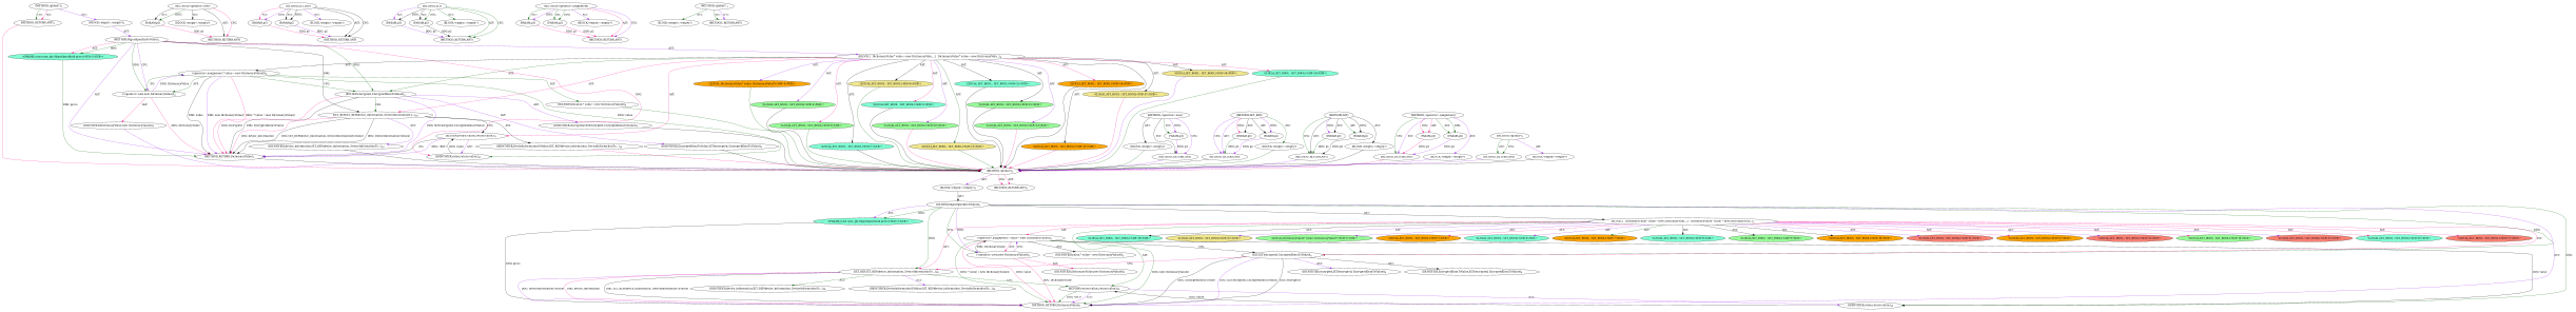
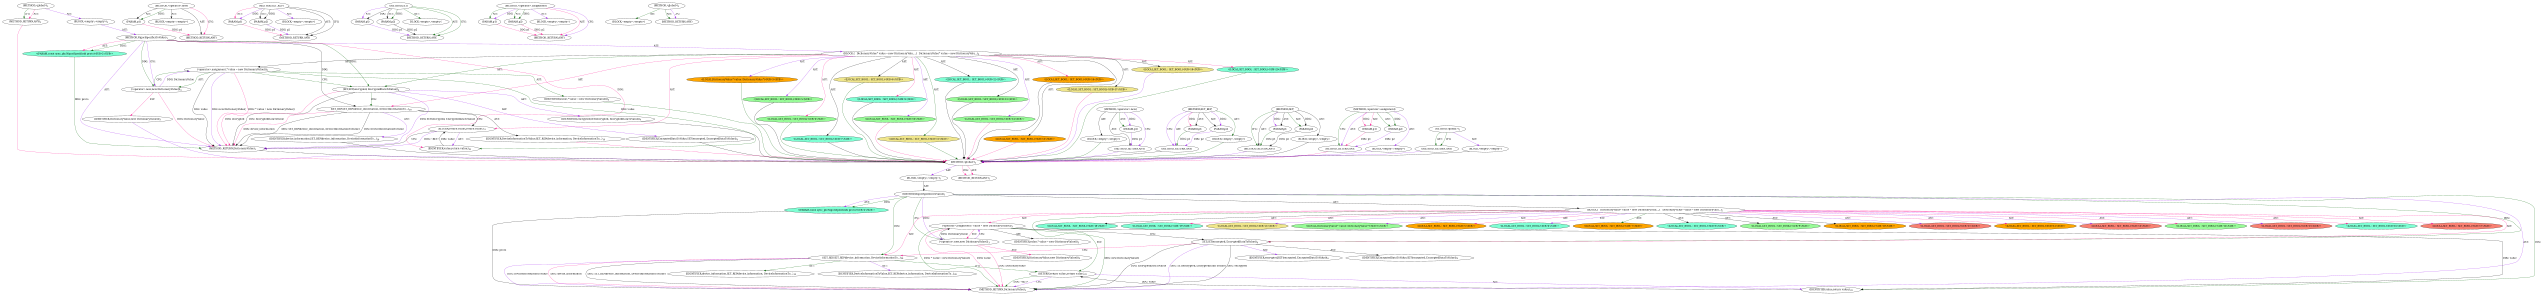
  digraph {
    fontname="Noto Serif"
    node [fontname="Noto Serif"]
    edge [color=black fontname="Noto Serif"]
    n1 [label=<(METHOD,&lt;global&gt;)<SUB>1</SUB>>]
    n2 [label=<(BLOCK,&lt;empty&gt;,&lt;empty&gt;)<SUB>1</SUB>>]
    n3 [label=<(METHOD_RETURN,ANY)<SUB>1</SUB>>]
    n4 [label=<(METHOD,NigoriSpecificsToValue)<SUB>1</SUB>>]
    n5 [label="<(PARAM,const sync_pb::NigoriSpecifics&amp; proto)<SUB>2</SUB>>" style=filled fillcolor=aquamarine]
    n6 [label=<(BLOCK,{   DictionaryValue* value = new DictionaryValu...,{   DictionaryValue* value = new DictionaryValu...)<SUB>2</SUB>>]
    n7 [label=<(&lt;operator&gt;.new,new DictionaryValue())<SUB>3</SUB>>]
    n8 [label=<(SET,SET(encrypted, EncryptedDataToValue))<SUB>4</SUB>>]
    n9 [label=<(SET_REP,SET_REP(device_information, DeviceInformationTo...)<SUB>20</SUB>>]
    n10 [label=<(IDENTIFIER,value,return value;)<SUB>22</SUB>>]
    n11 [label=<(METHOD_RETURN,DictionaryValue)<SUB>1</SUB>>]
    n12 [label="<(LOCAL,DictionaryValue* value: DictionaryValue*)<SUB>3</SUB>>" style=filled fillcolor=palegreen]
    n13 [label=<(&lt;operator&gt;.assignment,* value = new DictionaryValue())<SUB>3</SUB>>]
    n14 [label="<(LOCAL,SET_BOOL : SET_BOOL)<SUB>5</SUB>>" style=filled fillcolor=orange]
    n15 [label="<(LOCAL,SET_BOOL : SET_BOOL)<SUB>6</SUB>>" style=filled fillcolor=aquamarine]
    n16 [label="<(LOCAL,SET_BOOL : SET_BOOL)<SUB>7</SUB>>" style=filled fillcolor=orange]
    n17 [label="<(LOCAL,SET_BOOL : SET_BOOL)<SUB>8</SUB>>" style=filled fillcolor=aquamarine]
    n18 [label="<(LOCAL,SET_BOOL : SET_BOOL)<SUB>9</SUB>>" style=filled fillcolor=palegreen]
    n19 [label="<(LOCAL,SET_BOOL : SET_BOOL)<SUB>10</SUB>>" style=filled fillcolor=orange]
    n20 [label="<(LOCAL,SET_BOOL : SET_BOOL)<SUB>11</SUB>>" style=filled fillcolor=salmon]
    n21 [label="<(LOCAL,SET_BOOL : SET_BOOL)<SUB>12</SUB>>" style=filled fillcolor=orange]
    n22 [label="<(LOCAL,SET_BOOL : SET_BOOL)<SUB>13</SUB>>" style=filled fillcolor=salmon]
    n23 [label="<(LOCAL,SET_BOOL : SET_BOOL)<SUB>14</SUB>>" style=filled fillcolor=palegreen]
    n24 [label="<(LOCAL,SET_BOOL : SET_BOOL)<SUB>15</SUB>>" style=filled fillcolor=salmon]
    n25 [label="<(LOCAL,SET_BOOL : SET_BOOL)<SUB>16</SUB>>" style=filled fillcolor=aquamarine]
    n26 [label="<(LOCAL,SET_BOOL : SET_BOOL)<SUB>17</SUB>>" style=filled fillcolor=salmon]
    n27 [label="<(LOCAL,SET_BOOL : SET_BOOL)<SUB>18</SUB>>" style=filled fillcolor=aquamarine]
+   n28 [label="<(LOCAL,SET_BOOL : SET_BOOL)<SUB>19</SUB>>" style=filled fillcolor=aquamarine]
    n29 [label="<(LOCAL,SET_BOOL : SET_BOOL)<SUB>21</SUB>>" style=filled fillcolor=khaki]
    n30 [label=<(RETURN,return value;,return value;)<SUB>22</SUB>>]
    n31 [label=<(IDENTIFIER,value,* value = new DictionaryValue())<SUB>3</SUB>>]
    n32 [label=<(IDENTIFIER,DictionaryValue,new DictionaryValue())<SUB>3</SUB>>]
    n33 [label=<(IDENTIFIER,encrypted,SET(encrypted, EncryptedDataToValue))<SUB>4</SUB>>]
    n34 [label=<(IDENTIFIER,EncryptedDataToValue,SET(encrypted, EncryptedDataToValue))<SUB>4</SUB>>]
    n35 [label=<(IDENTIFIER,device_information,SET_REP(device_information, DeviceInformationTo...)<SUB>20</SUB>>]
    n36 [label=<(IDENTIFIER,DeviceInformationToValue,SET_REP(device_information, DeviceInformationTo...)<SUB>20</SUB>>]
    n37 [label=<(METHOD,&lt;operator&gt;.new)>]
    n38 [label=<(PARAM,p1)>]
    n39 [label=<(BLOCK,&lt;empty&gt;,&lt;empty&gt;)>]
    n40 [label=<(METHOD_RETURN,ANY)>]
    n41 [label=<(METHOD,SET_REP)>]
    n42 [label=<(PARAM,p1)>]
    n43 [label=<(PARAM,p2)>]
    n44 [label=<(BLOCK,&lt;empty&gt;,&lt;empty&gt;)>]
    n45 [label=<(METHOD_RETURN,ANY)>]
    n46 [label=<(METHOD,SET)>]
    n47 [label=<(PARAM,p1)>]
    n48 [label=<(PARAM,p2)>]
    n49 [label=<(BLOCK,&lt;empty&gt;,&lt;empty&gt;)>]
    n50 [label=<(METHOD_RETURN,ANY)>]
    n51 [label=<(METHOD,&lt;operator&gt;.assignment)>]
    n52 [label=<(PARAM,p1)>]
    n53 [label=<(PARAM,p2)>]
    n54 [label=<(BLOCK,&lt;empty&gt;,&lt;empty&gt;)>]
    n55 [label=<(METHOD_RETURN,ANY)>]
    n56 [label=<(METHOD,&lt;global&gt;)<SUB>1</SUB>>]
    n57 [label=<(BLOCK,&lt;empty&gt;,&lt;empty&gt;)>]
    n58 [label=<(METHOD_RETURN,ANY)>]
    n59 [label=<(METHOD,&lt;global&gt;)<SUB>1</SUB>>]
    n60 [label=<(BLOCK,&lt;empty&gt;,&lt;empty&gt;)<SUB>1</SUB>>]
    n61 [label=<(METHOD_RETURN,ANY)<SUB>1</SUB>>]
    n62 [label=<(METHOD,NigoriSpecificsToValue)<SUB>1</SUB>>]
    n63 [label="<(PARAM,const sync_pb::NigoriSpecifics&amp; proto)<SUB>2</SUB>>" style=filled fillcolor=aquamarine]
    n64 [label=<(BLOCK,{   DictionaryValue* value = new DictionaryValu...,{   DictionaryValue* value = new DictionaryValu...)<SUB>2</SUB>>]
    n65 [label=<(&lt;operator&gt;.new,new DictionaryValue())<SUB>3</SUB>>]
    n66 [label=<(SET,SET(encrypted, EncryptedDataToValue))<SUB>4</SUB>>]
    n67 [label=<(SET_REP,SET_REP(device_information, DeviceInformationTo...)<SUB>19</SUB>>]
    n68 [label=<(IDENTIFIER,value,return value;)<SUB>21</SUB>>]
    n69 [label=<(METHOD_RETURN,DictionaryValue)<SUB>1</SUB>>]
    n70 [label="<(LOCAL,DictionaryValue* value: DictionaryValue*)<SUB>3</SUB>>" style=filled fillcolor=orange]
    n71 [label=<(&lt;operator&gt;.assignment,* value = new DictionaryValue())<SUB>3</SUB>>]
    n72 [label="<(LOCAL,SET_BOOL : SET_BOOL)<SUB>5</SUB>>" style=filled fillcolor=palegreen]
    n73 [label="<(LOCAL,SET_BOOL : SET_BOOL)<SUB>6</SUB>>" style=filled fillcolor=palegreen]
    n74 [label="<(LOCAL,SET_BOOL : SET_BOOL)<SUB>7</SUB>>" style=filled fillcolor=aquamarine]
    n75 [label="<(LOCAL,SET_BOOL : SET_BOOL)<SUB>8</SUB>>" style=filled fillcolor=khaki]
    n76 [label="<(LOCAL,SET_BOOL : SET_BOOL)<SUB>9</SUB>>" style=filled fillcolor=aquamarine]
    n77 [label="<(LOCAL,SET_BOOL : SET_BOOL)<SUB>10</SUB>>" style=filled fillcolor=palegreen]
    n78 [label="<(LOCAL,SET_BOOL : SET_BOOL)<SUB>11</SUB>>" style=filled fillcolor=khaki]
    n79 [label="<(LOCAL,SET_BOOL : SET_BOOL)<SUB>12</SUB>>" style=filled fillcolor=aquamarine]
    n80 [label="<(LOCAL,SET_BOOL : SET_BOOL)<SUB>13</SUB>>" style=filled fillcolor=palegreen]
    n81 [label="<(LOCAL,SET_BOOL : SET_BOOL)<SUB>14</SUB>>" style=filled fillcolor=palegreen]
    n82 [label="<(LOCAL,SET_BOOL : SET_BOOL)<SUB>15</SUB>>" style=filled fillcolor=orange]
    n83 [label="<(LOCAL,SET_BOOL : SET_BOOL)<SUB>16</SUB>>" style=filled fillcolor=orange]
    n84 [label="<(LOCAL,SET_BOOL : SET_BOOL)<SUB>17</SUB>>" style=filled fillcolor=khaki]
    n85 [label="<(LOCAL,SET_BOOL : SET_BOOL)<SUB>18</SUB>>" style=filled fillcolor=khaki]
    n86 [label="<(LOCAL,SET_BOOL : SET_BOOL)<SUB>20</SUB>>" style=filled fillcolor=aquamarine]
    n87 [label=<(RETURN,return value;,return value;)<SUB>21</SUB>>]
    n88 [label=<(IDENTIFIER,value,* value = new DictionaryValue())<SUB>3</SUB>>]
    n89 [label=<(IDENTIFIER,DictionaryValue,new DictionaryValue())<SUB>3</SUB>>]
    n90 [label=<(IDENTIFIER,encrypted,SET(encrypted, EncryptedDataToValue))<SUB>4</SUB>>]
    n91 [label=<(IDENTIFIER,EncryptedDataToValue,SET(encrypted, EncryptedDataToValue))<SUB>4</SUB>>]
    n92 [label=<(IDENTIFIER,device_information,SET_REP(device_information, DeviceInformationTo...)<SUB>19</SUB>>]
    n93 [label=<(IDENTIFIER,DeviceInformationToValue,SET_REP(device_information, DeviceInformationTo...)<SUB>19</SUB>>]
    n94 [label=<(METHOD,&lt;operator&gt;.new)>]
    n95 [label=<(PARAM,p1)>]
    n96 [label=<(BLOCK,&lt;empty&gt;,&lt;empty&gt;)>]
    n97 [label=<(METHOD_RETURN,ANY)>]
    n98 [label=<(METHOD,SET_REP)>]
    n99 [label=<(PARAM,p1)>]
    n100 [label=<(PARAM,p2)>]
    n101 [label=<(BLOCK,&lt;empty&gt;,&lt;empty&gt;)>]
    n102 [label=<(METHOD_RETURN,ANY)>]
    n103 [label=<(METHOD,SET)>]
    n104 [label=<(PARAM,p1)>]
    n105 [label=<(PARAM,p2)>]
    n106 [label=<(BLOCK,&lt;empty&gt;,&lt;empty&gt;)>]
    n107 [label=<(METHOD_RETURN,ANY)>]
    n108 [label=<(METHOD,&lt;operator&gt;.assignment)>]
    n109 [label=<(PARAM,p1)>]
    n110 [label=<(PARAM,p2)>]
    n111 [label=<(BLOCK,&lt;empty&gt;,&lt;empty&gt;)>]
    n112 [label=<(METHOD_RETURN,ANY)>]
    n113 [label=<(METHOD,&lt;global&gt;)<SUB>1</SUB>>]
    n114 [label=<(BLOCK,&lt;empty&gt;,&lt;empty&gt;)>]
    n115 [label=<(METHOD_RETURN,ANY)>]
    n1 -> n2 [label="AST: " color=purple]
    n1 -> n3 [label="AST: " color=deeppink]
    n1 -> n3 [label="CFG: " color=deeppink]
    n2 -> n4 [label="AST: "]
    n4 -> n5 [label="AST: " color=purple]
    n4 -> n5 [label="DDG: " color=darkgreen]
    n4 -> n6 [label="AST: "]
    n4 -> n7 [label="CFG: " color=darkgreen]
    n4 -> n7 [label="DDG: " color=purple]
    n4 -> n8 [label="DDG: " color=darkgreen]
    n4 -> n9 [label="DDG: " color=darkgreen]
    n4 -> n10 [label="DDG: " color=darkgreen]
    n4 -> n11 [label="AST: " color=purple]
    n5 -> n11 [label="DDG: proto"]
    n6 -> n8 [label="AST: " color=deeppink]
    n6 -> n9 [label="AST: " color=deeppink]
    n6 -> n12 [label="AST: " color=purple]
    n6 -> n13 [label="AST: " color=deeppink]
    n6 -> n14 [label="AST: " color=deeppink]
    n6 -> n15 [label="AST: " color=purple]
    n6 -> n16 [label="AST: " color=darkgreen]
    n6 -> n17 [label="AST: "]
    n6 -> n18 [label="AST: "]
    n6 -> n19 [label="AST: "]
    n6 -> n20 [label="AST: " color=purple]
    n6 -> n21 [label="AST: " color=deeppink]
    n6 -> n22 [label="AST: " color=purple]
    n6 -> n23 [label="AST: " color=deeppink]
    n6 -> n24 [label="AST: " color=purple]
    n6 -> n25 [label="AST: " color=deeppink]
    n6 -> n26 [label="AST: " color=deeppink]
    n6 -> n27 [label="AST: "]
+   n6 -> n28 [label="AST: " color=deeppink]
    n6 -> n29 [label="AST: " color=purple]
    n6 -> n30 [label="AST: " color=darkgreen]
    n7 -> n11 [label="DDG: DictionaryValue" color=deeppink]
    n7 -> n13 [label="CFG: " color=purple]
    n7 -> n13 [label="DDG: DictionaryValue"]
    n7 -> n32 [label="AST: " color=deeppink]
    n8 -> n9 [label="CFG: " color=deeppink]
    n8 -> n11 [label="DDG: EncryptedDataToValue"]
    n8 -> n11 [label="DDG: SET(encrypted, EncryptedDataToValue)" color=purple]
    n8 -> n11 [label="DDG: encrypted"]
    n8 -> n33 [label="AST: " color=purple]
    n8 -> n34 [label="AST: "]
    n9 -> n11 [label="DDG: device_information" color=deeppink]
    n9 -> n11 [label="DDG: SET_REP(device_information, DeviceInformationToValue)"]
    n9 -> n11 [label="DDG: DeviceInformationToValue" color=purple]
    n9 -> n30 [label="CFG: " color=darkgreen]
    n9 -> n35 [label="AST: " color=darkgreen]
    n9 -> n36 [label="AST: " color=purple]
    n10 -> n30 [label="DDG: value"]
    n13 -> n7 [label="AST: " color=deeppink]
    n13 -> n8 [label="CFG: "]
    n13 -> n10 [label="DDG: value"]
    n13 -> n11 [label="DDG: value" color=deeppink]
    n13 -> n11 [label="DDG: new DictionaryValue()" color=darkgreen]
    n13 -> n11 [label="DDG: * value = new DictionaryValue()" color=darkgreen]
    n13 -> n31 [label="AST: "]
    n30 -> n10 [label="AST: " color=purple]
    n30 -> n11 [label="CFG: " color=purple]
    n30 -> n11 [label="DDG: &lt;RET&gt;" color=darkgreen]
    n37 -> n38 [label="AST: "]
    n37 -> n38 [label="DDG: " color=darkgreen]
    n37 -> n39 [label="AST: "]
    n37 -> n40 [label="AST: "]
    n37 -> n40 [label="CFG: " color=deeppink]
    n38 -> n40 [label="DDG: p1" color=deeppink]
    n41 -> n42 [label="AST: " color=deeppink]
    n41 -> n42 [label="DDG: " color=purple]
    n41 -> n43 [label="AST: "]
    n41 -> n43 [label="DDG: "]
    n41 -> n44 [label="AST: " color=purple]
    n41 -> n45 [label="AST: "]
    n41 -> n45 [label="CFG: "]
    n42 -> n45 [label="DDG: p1" color=deeppink]
    n43 -> n45 [label="DDG: p2" color=purple]
    n46 -> n47 [label="AST: " color=purple]
    n46 -> n47 [label="DDG: "]
    n46 -> n48 [label="AST: "]
    n46 -> n48 [label="DDG: " color=darkgreen]
    n46 -> n49 [label="AST: " color=darkgreen]
    n46 -> n50 [label="AST: " color=darkgreen]
    n46 -> n50 [label="CFG: " color=darkgreen]
    n47 -> n50 [label="DDG: p1" color=purple]
    n48 -> n50 [label="DDG: p2"]
    n51 -> n52 [label="AST: " color=darkgreen]
    n51 -> n52 [label="DDG: " color=purple]
    n51 -> n53 [label="AST: " color=darkgreen]
    n51 -> n53 [label="DDG: " color=darkgreen]
    n51 -> n54 [label="AST: " color=purple]
    n51 -> n55 [label="AST: " color=deeppink]
    n51 -> n55 [label="CFG: " color=purple]
    n52 -> n55 [label="DDG: p1" color=deeppink]
    n53 -> n55 [label="DDG: p2" color=deeppink]
    n56 -> n57 [label="AST: " color=darkgreen]
    n56 -> n58 [label="AST: " color=darkgreen]
    n56 -> n58 [label="CFG: " color=purple]
    n59 -> n60 [label="AST: " color=purple]
    n59 -> n61 [label="AST: " color=deeppink]
    n59 -> n61 [label="CFG: " color=darkgreen]
    n60 -> n62 [label="AST: " color=purple]
    n61 -> n1 [color=deeppink]
    n62 -> n63 [label="AST: " color=deeppink]
    n62 -> n63 [label="DDG: " color=darkgreen]
    n62 -> n64 [label="AST: " color=purple]
    n62 -> n65 [label="CFG: " color=purple]
    n62 -> n65 [label="DDG: " color=darkgreen]
    n62 -> n66 [label="DDG: " color=darkgreen]
    n62 -> n67 [label="DDG: "]
    n62 -> n68 [label="DDG: " color=deeppink]
    n62 -> n69 [label="AST: " color=purple]
    n63 -> n69 [label="DDG: proto" color=darkgreen]
    n64 -> n66 [label="AST: " color=darkgreen]
    n64 -> n67 [label="AST: " color=deeppink]
    n64 -> n70 [label="AST: " color=purple]
    n64 -> n71 [label="AST: "]
    n64 -> n72 [label="AST: " color=purple]
    n64 -> n73 [label="AST: " color=deeppink]
    n64 -> n74 [label="AST: "]
    n64 -> n75 [label="AST: "]
    n64 -> n76 [label="AST: " color=deeppink]
    n64 -> n77 [label="AST: " color=purple]
    n64 -> n78 [label="AST: " color=darkgreen]
    n64 -> n79 [label="AST: "]
    n64 -> n80 [label="AST: "]
    n64 -> n81 [label="AST: " color=purple]
    n64 -> n82 [label="AST: "]
    n64 -> n83 [label="AST: " color=deeppink]
    n64 -> n84 [label="AST: "]
    n64 -> n85 [label="AST: "]
    n64 -> n86 [label="AST: " color=deeppink]
    n64 -> n87 [label="AST: " color=deeppink]
    n65 -> n69 [label="DDG: DictionaryValue" color=deeppink]
    n65 -> n71 [label="CFG: " color=darkgreen]
    n65 -> n71 [label="DDG: DictionaryValue" color=purple]
    n65 -> n89 [label="AST: " color=deeppink]
    n66 -> n67 [label="CFG: " color=darkgreen]
    n66 -> n69 [label="DDG: EncryptedDataToValue"]
    n66 -> n69 [label="DDG: SET(encrypted, EncryptedDataToValue)" color=purple]
    n66 -> n69 [label="DDG: encrypted" color=deeppink]
    n66 -> n90 [label="AST: " color=purple]
    n66 -> n91 [label="AST: " color=purple]
    n67 -> n69 [label="DDG: device_information" color=deeppink]
    n67 -> n69 [label="DDG: SET_REP(device_information, DeviceInformationToValue)"]
    n67 -> n69 [label="DDG: DeviceInformationToValue"]
    n67 -> n87 [label="CFG: "]
    n67 -> n92 [label="AST: " color=purple]
    n67 -> n93 [label="AST: "]
    n68 -> n87 [label="DDG: value"]
    n69 -> n1
    n70 -> n1 [color=darkgreen]
    n71 -> n65 [label="AST: " color=darkgreen]
    n71 -> n66 [label="CFG: " color=darkgreen]
    n71 -> n68 [label="DDG: value" color=darkgreen]
    n71 -> n69 [label="DDG: value"]
    n71 -> n69 [label="DDG: new DictionaryValue()" color=purple]
    n71 -> n69 [label="DDG: * value = new DictionaryValue()" color=deeppink]
    n71 -> n88 [label="AST: " color=darkgreen]
    n72 -> n1
    n73 -> n1 [color=darkgreen]
    n74 -> n1
    n75 -> n1 [color=darkgreen]
    n76 -> n1
    n77 -> n1 [color=deeppink]
    n78 -> n1 [color=darkgreen]
    n79 -> n1
    n80 -> n1
    n81 -> n1 [color=deeppink]
    n82 -> n1 [color=deeppink]
    n83 -> n1
    n84 -> n1 [color=deeppink]
    n85 -> n1 [color=purple]
    n86 -> n1 [color=darkgreen]
    n87 -> n68 [label="AST: " color=purple]
    n87 -> n69 [label="CFG: "]
    n87 -> n69 [label="DDG: &lt;RET&gt;" color=purple]
    n88 -> n1 [color=darkgreen]
    n89 -> n1 [color=purple]
    n90 -> n1
    n91 -> n1
    n92 -> n1
    n93 -> n1 [color=deeppink]
    n94 -> n95 [label="AST: " color=darkgreen]
    n94 -> n95 [label="DDG: " color=purple]
    n94 -> n96 [label="AST: "]
    n94 -> n97 [label="AST: "]
    n94 -> n97 [label="CFG: " color=purple]
    n95 -> n97 [label="DDG: p1" color=purple]
    n96 -> n1 [color=darkgreen]
    n97 -> n1 [color=purple]
    n98 -> n99 [label="AST: "]
    n98 -> n99 [label="DDG: " color=deeppink]
    n98 -> n100 [label="AST: "]
    n98 -> n100 [label="DDG: " color=purple]
    n98 -> n101 [label="AST: " color=darkgreen]
    n98 -> n102 [label="AST: " color=purple]
    n98 -> n102 [label="CFG: " color=purple]
    n99 -> n102 [label="DDG: p1" color=darkgreen]
    n100 -> n102 [label="DDG: p2" color=purple]
    n101 -> n1 [color=darkgreen]
    n102 -> n1
    n103 -> n104 [label="AST: "]
    n103 -> n104 [label="DDG: " color=purple]
    n103 -> n105 [label="AST: " color=darkgreen]
    n103 -> n105 [label="DDG: "]
    n103 -> n106 [label="AST: "]
    n103 -> n107 [label="AST: "]
    n103 -> n107 [label="CFG: " color=darkgreen]
    n104 -> n107 [label="DDG: p1" color=darkgreen]
    n105 -> n107 [label="DDG: p2"]
    n106 -> n1
    n107 -> n1 [color=purple]
    n108 -> n109 [label="AST: " color=deeppink]
    n108 -> n109 [label="DDG: " color=deeppink]
    n108 -> n110 [label="AST: " color=darkgreen]
    n108 -> n110 [label="DDG: " color=darkgreen]
    n108 -> n111 [label="AST: " color=purple]
    n108 -> n112 [label="AST: " color=purple]
    n108 -> n112 [label="CFG: " color=darkgreen]
    n109 -> n112 [label="DDG: p1" color=deeppink]
    n110 -> n112 [label="DDG: p2" color=purple]
    n111 -> n1 [color=purple]
    n112 -> n1 [color=deeppink]
    n113 -> n114 [label="AST: " color=purple]
    n113 -> n115 [label="AST: " color=darkgreen]
    n113 -> n115 [label="CFG: " color=darkgreen]
    n114 -> n1
    n115 -> n1 [color=purple]
  }
